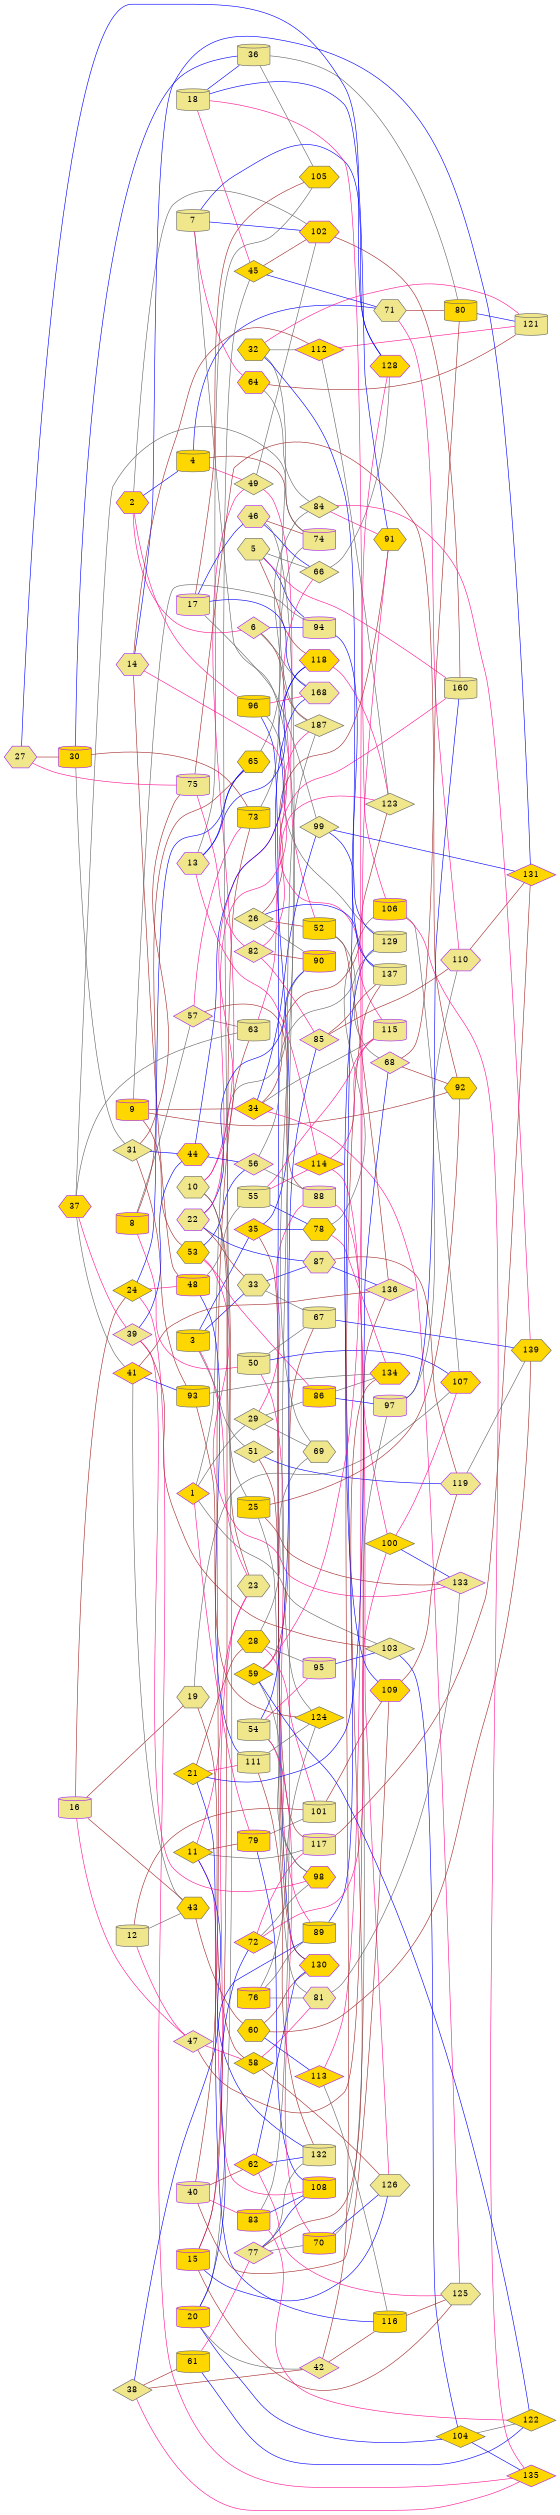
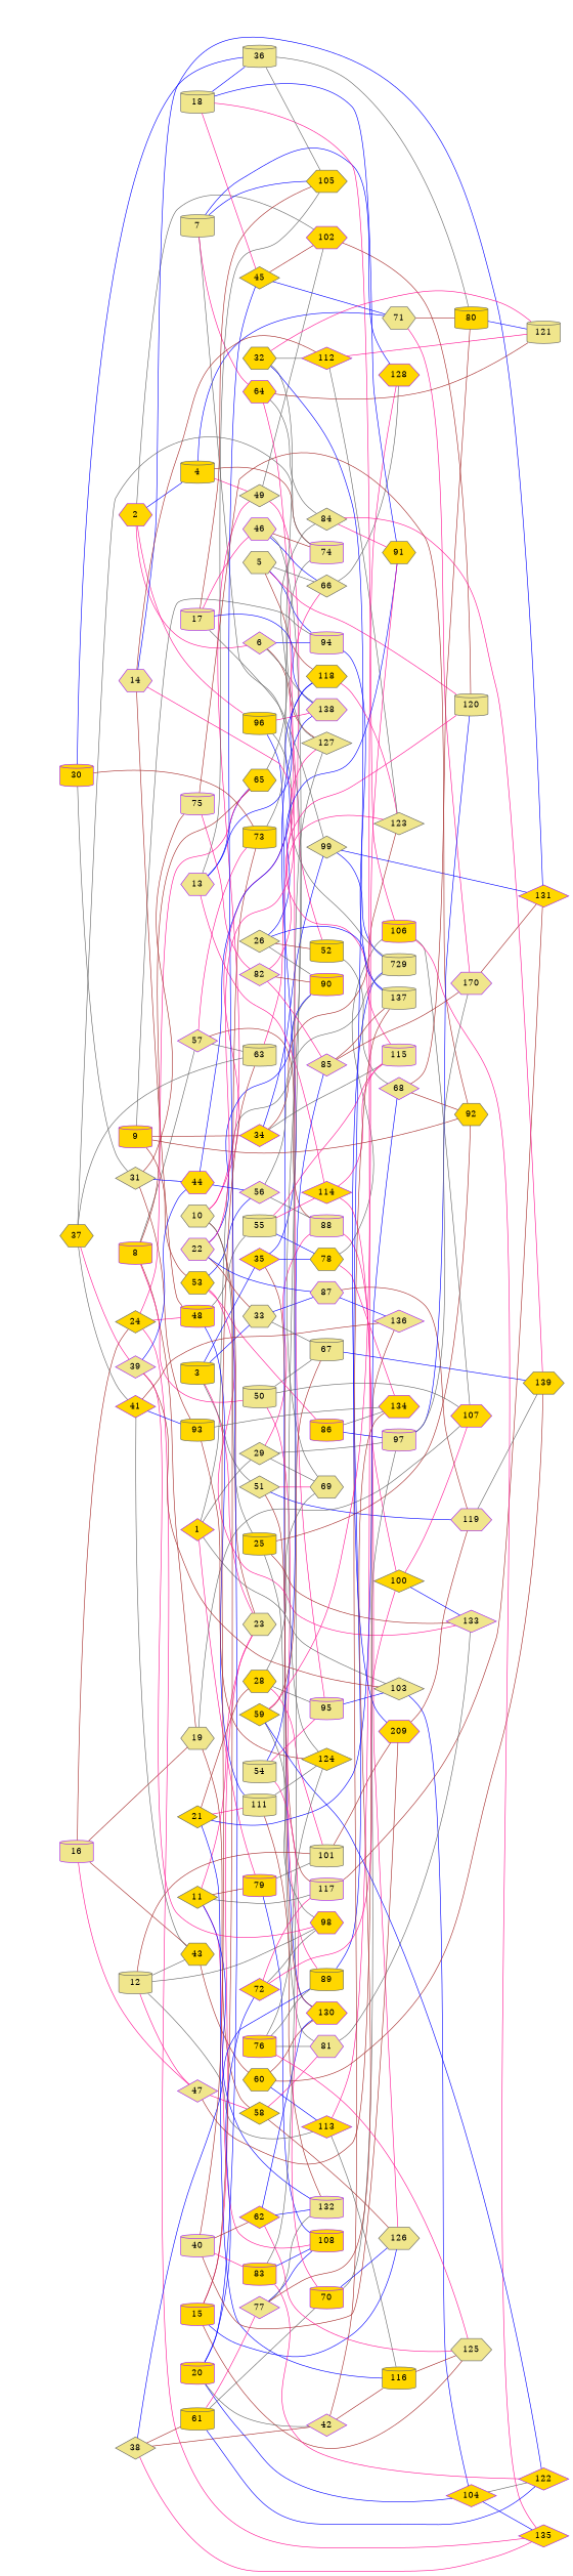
  graph {
    rankdir=LR
    node [color=purple fillcolor=khaki shape=cylinder style=filled]
    edge [color=gray40]
    1 [fillcolor=gold shape=diamond]
    29 [color=gray40 shape=diamond]
    79 [fillcolor=gold]
    90 [fillcolor=gold]
    103 [color=gray40 shape=diamond]
    69 [color=gray40 shape=hexagon]
    86 [fillcolor=gold]
    88
    108 [fillcolor=gold]
    101 [color=gray40]
-   104 [color=gray40 fillcolor=gold shape=diamond]
+   104 [fillcolor=gold shape=diamond]
    2 [fillcolor=gold shape=hexagon]
    4 [color=gray40 fillcolor=gold]
    6 [shape=diamond]
    96 [color=gray40 fillcolor=gold]
    102 [fillcolor=gold shape=hexagon]
    49 [color=gray40 shape=diamond]
    71 [color=gray40 shape=hexagon]
    74
    94
-   127 [color=gray40 shape=diamond label=187]
-   138 [shape=hexagon label=168]
+   127 [color=gray40 shape=diamond]
+   138 [shape=hexagon]
    130 [fillcolor=gold shape=hexagon]
-   129 [color=gray40]
-   120 [color=gray40 label=160]
+   129 [color=gray40 label=729]
+   120 [color=gray40]
    3 [color=gray40 fillcolor=gold]
    23 [color=gray40 shape=hexagon]
    33 [color=gray40 shape=hexagon]
    35 [fillcolor=gold shape=diamond]
    51 [color=gray40 shape=diamond]
    87 [shape=hexagon]
    67 [color=gray40]
    117
    78 [color=gray40 fillcolor=gold shape=hexagon]
    119 [shape=hexagon]
    52 [color=gray40 fillcolor=gold]
    80 [color=gray40 fillcolor=gold]
-   110 [shape=hexagon]
+   110 [shape=hexagon label=170]
    5 [color=gray40 shape=hexagon]
    66 [color=gray40 shape=diamond]
-   118 [fillcolor=gold shape=hexagon]
+   118 [color=gray40 fillcolor=gold shape=hexagon]
    128 [fillcolor=gold shape=hexagon]
    137 [color=gray40]
    123 [color=gray40 shape=diamond]
    7 [color=gray40]
    64 [fillcolor=gold shape=hexagon]
    105 [color=gray40 fillcolor=gold shape=hexagon]
    95
    121 [color=gray40]
    84 [color=gray40 shape=diamond]
    19 [color=gray40 shape=hexagon]
    8 [fillcolor=gold]
    50 [color=gray40]
    57 [shape=diamond]
    65 [color=gray40 fillcolor=gold shape=hexagon]
    58 [color=gray40 fillcolor=gold shape=diamond]
    107 [fillcolor=gold shape=hexagon]
    89 [color=gray40 fillcolor=gold]
    73 [color=gray40 fillcolor=gold]
    63 [color=gray40]
    9 [fillcolor=gold]
    34 [fillcolor=gold shape=diamond]
    53 [color=gray40 fillcolor=gold shape=hexagon]
    92 [color=gray40 fillcolor=gold shape=hexagon]
    115
    99 [color=gray40 shape=diamond]
    133 [shape=diamond]
    56 [shape=diamond]
    10 [color=gray40 shape=hexagon]
    25 [color=gray40 fillcolor=gold]
    81 [shape=hexagon]
    11 [color=gray40 fillcolor=gold shape=diamond]
-   132 [color=gray40]
+   132
    131 [fillcolor=gold shape=diamond]
    12 [color=gray40]
    43 [color=gray40 fillcolor=gold shape=hexagon]
    47 [shape=diamond]
    113 [fillcolor=gold shape=diamond]
    60 [color=gray40 fillcolor=gold shape=hexagon]
    136 [shape=diamond]
-   109 [fillcolor=gold shape=hexagon]
+   109 [fillcolor=gold shape=hexagon label=209]
    116 [color=gray40 fillcolor=gold]
    13 [shape=hexagon]
    114 [fillcolor=gold shape=diamond]
    126 [color=gray40 shape=hexagon]
    14 [shape=hexagon]
    48 [fillcolor=gold]
    112 [fillcolor=gold shape=diamond]
    111 [color=gray40]
    55 [color=gray40]
    15 [fillcolor=gold]
    125 [color=gray40 shape=hexagon]
    16
    24 [color=gray40 fillcolor=gold shape=diamond]
    135 [fillcolor=gold shape=diamond]
    17
    46 [shape=hexagon]
    124 [color=gray40 fillcolor=gold shape=diamond]
    18 [color=gray40]
    36 [color=gray40]
    45 [color=gray40 fillcolor=gold shape=diamond]
    91 [color=gray40 fillcolor=gold shape=hexagon]
    106 [fillcolor=gold]
    20 [fillcolor=gold]
    42 [shape=diamond]
    72 [fillcolor=gold shape=diamond]
    98 [fillcolor=gold shape=hexagon]
    100 [color=gray40 fillcolor=gold shape=diamond]
-   122 [color=gray40 fillcolor=gold shape=diamond]
+   122 [fillcolor=gold shape=diamond]
    21 [color=gray40 fillcolor=gold shape=diamond]
    28 [color=gray40 fillcolor=gold shape=hexagon]
    68 [shape=diamond]
    22 [shape=hexagon]
    26 [color=gray40 shape=diamond]
-   27 [shape=hexagon]
    30 [fillcolor=gold]
    75
    31 [color=gray40 shape=diamond]
    82 [shape=diamond]
    97
    134 [fillcolor=gold shape=hexagon]
    44 [fillcolor=gold shape=hexagon]
    93 [color=gray40 fillcolor=gold]
    32 [color=gray40 fillcolor=gold shape=hexagon]
    139 [color=gray40 fillcolor=gold shape=hexagon]
-   37 [fillcolor=gold shape=hexagon]
+   37 [color=gray40 fillcolor=gold shape=hexagon]
    39 [shape=diamond]
    41 [fillcolor=gold shape=diamond]
    38 [color=gray40 shape=diamond]
    61 [color=gray40 fillcolor=gold]
    70 [fillcolor=gold]
    77 [shape=diamond]
    40
    62 [fillcolor=gold shape=diamond]
    83 [fillcolor=gold]
    54 [color=gray40]
    85 [shape=diamond]
    59 [color=gray40 fillcolor=gold shape=diamond]
    76 [fillcolor=gold]
    1 -- 29
    1 -- 79 [color=deeppink]
    1 -- 90
    1 -- 103
    29 -- 69
-   29 -- 86
+   29 -- 97
    29 -- 88 [color=deeppink]
    79 -- 108 [color=blue]
    79 -- 101
    103 -- 104 [color=blue]
    86 -- 97 [color=blue]
    86 -- 134
    88 -- 100 [color=deeppink]
    101 -- 109 [color=brown]
    104 -- 135 [color=blue]
    104 -- 122
    2 -- 4 [color=blue]
    2 -- 6 [color=deeppink]
    2 -- 96 [color=deeppink]
    2 -- 102
    4 -- 49 [color=deeppink]
    4 -- 71 [color=blue]
    4 -- 74 [color=brown]
    6 -- 94 [color=blue]
    6 -- 127 [color=brown]
    6 -- 138
    96 -- 138 [color=deeppink]
    96 -- 130 [color=blue]
    96 -- 129
    102 -- 120 [color=brown]
    49 -- 102
    49 -- 52 [color=deeppink]
    71 -- 80 [color=brown]
    71 -- 110 [color=deeppink]
    94 -- 137 [color=blue]
    3 -- 23 [color=deeppink]
    3 -- 33 [color=blue]
    3 -- 35 [color=blue]
    3 -- 51
    33 -- 87 [color=blue]
    33 -- 67
    35 -- 138 [color=blue]
    35 -- 117 [color=brown]
    35 -- 78 [color=blue]
+   51 -- 69 [color=deeppink]
    51 -- 130 [color=brown]
    51 -- 119 [color=blue]
    87 -- 119 [color=brown]
    87 -- 136 [color=blue]
    67 -- 139 [color=blue]
    117 -- 131 [color=brown]
    78 -- 106
    78 -- 134 [color=deeppink]
    119 -- 139
-   52 -- 136 [color=brown]
    52 -- 68
    80 -- 121 [color=blue]
    110 -- 131 [color=brown]
    5 -- 94 [color=blue]
    5 -- 120 [color=deeppink]
    5 -- 66
    5 -- 118 [color=brown]
    66 -- 128
    118 -- 123 [color=deeppink]
    7 -- 69
    7 -- 128 [color=blue]
    7 -- 64 [color=deeppink]
-   7 -- 102 [color=blue]
+   7 -- 105 [color=blue]
+   64 -- 95 [color=deeppink]
    64 -- 121 [color=brown]
    64 -- 84
    95 -- 103 [color=blue]
    84 -- 91 [color=deeppink]
    84 -- 139 [color=deeppink]
    19 -- 58 [color=brown]
    19 -- 107
+   8 -- 19 [color=brown]
    8 -- 50 [color=deeppink]
    8 -- 57
    8 -- 65 [color=brown]
    50 -- 67
-   50 -- 107 [color=blue]
+   50 -- 107
    50 -- 89 [color=deeppink]
    57 -- 88 [color=brown]
    57 -- 73 [color=deeppink]
    57 -- 63
    65 -- 84
    58 -- 81 [color=deeppink]
    58 -- 126 [color=brown]
    89 -- 129 [color=blue]
    73 -- 74
    63 -- 123 [color=deeppink]
    9 -- 94
    9 -- 34 [color=brown]
    9 -- 53 [color=brown]
    9 -- 92 [color=brown]
    34 -- 123 [color=brown]
    34 -- 115
    34 -- 99 [color=blue]
    53 -- 86 [color=deeppink]
    53 -- 133 [color=deeppink]
    53 -- 56 [color=blue]
    99 -- 129 [color=blue]
    99 -- 131 [color=blue]
    56 -- 88
    56 -- 129
    10 -- 49 [color=deeppink]
    10 -- 23 [color=brown]
    10 -- 66 [color=deeppink]
    10 -- 25
    25 -- 92 [color=brown]
    25 -- 133 [color=brown]
    25 -- 81
    81 -- 133
    11 -- 79 [color=brown]
    11 -- 108 [color=deeppink]
    11 -- 23 [color=deeppink]
    11 -- 117
    11 -- 132 [color=blue]
    12 -- 101 [color=brown]
    12 -- 43
    12 -- 47 [color=deeppink]
+   12 -- 113
    43 -- 60 [color=brown]
    47 -- 58 [color=deeppink]
    47 -- 136 [color=brown]
    113 -- 128 [color=deeppink]
    113 -- 116
    60 -- 130 [color=brown]
    60 -- 113 [color=blue]
    60 -- 139 [color=brown]
    109 -- 119 [color=brown]
    116 -- 125 [color=brown]
    13 -- 118 [color=blue]
    13 -- 105
    13 -- 65 [color=blue]
    13 -- 114 [color=deeppink]
    114 -- 115 [color=deeppink]
    114 -- 126 [color=deeppink]
    14 -- 115 [color=deeppink]
    14 -- 131 [color=blue]
    14 -- 48 [color=brown]
    14 -- 112 [color=brown]
    48 -- 111 [color=blue]
    48 -- 55
    112 -- 123
    112 -- 121 [color=deeppink]
    111 -- 132 [color=brown]
    111 -- 124
    55 -- 78 [color=blue]
    55 -- 115 [color=deeppink]
    55 -- 114 [color=deeppink]
    15 -- 23 [color=deeppink]
    15 -- 73 [color=brown]
    15 -- 126 [color=blue]
    15 -- 125 [color=brown]
    16 -- 19 [color=brown]
    16 -- 43 [color=brown]
    16 -- 47 [color=deeppink]
    16 -- 24 [color=brown]
-   24 -- 65 [color=blue]
+   24 -- 65 [color=deeppink]
    24 -- 48 [color=deeppink]
    24 -- 135 [color=deeppink]
    17 -- 138 [color=blue]
    17 -- 105 [color=brown]
    17 -- 99
-   17 -- 46 [color=blue]
+   17 -- 46 [color=deeppink]
    46 -- 74 [color=brown]
    46 -- 66 [color=blue]
    46 -- 124
    18 -- 36 [color=blue]
    18 -- 45 [color=deeppink]
    18 -- 91 [color=blue]
    18 -- 106 [color=deeppink]
    36 -- 80
    36 -- 105
    45 -- 102 [color=brown]
    45 -- 71 [color=blue]
    106 -- 107
    106 -- 135 [color=deeppink]
    20 -- 104 [color=blue]
-   20 -- 45
+   20 -- 45 [color=blue]
    20 -- 42
    20 -- 72 [color=blue]
    42 -- 137 [color=brown]
    42 -- 116 [color=brown]
    72 -- 117 [color=deeppink]
    72 -- 98
    72 -- 100 [color=deeppink]
    100 -- 107 [color=deeppink]
    100 -- 133 [color=blue]
    21 -- 116 [color=blue]
    21 -- 111 [color=deeppink]
    21 -- 28 [color=brown]
    21 -- 68 [color=blue]
    28 -- 69
    28 -- 101 [color=deeppink]
    28 -- 95
    68 -- 80 [color=brown]
    68 -- 92 [color=brown]
    22 -- 90 [color=blue]
    22 -- 127 [color=deeppink]
    22 -- 33 [color=brown]
    22 -- 87 [color=blue]
    26 -- 90
    26 -- 52 [color=brown]
    26 -- 137 [color=blue]
-   26 -- 91 [color=brown]
-   27 -- 128 [color=blue]
-   27 -- 30 [color=brown]
-   27 -- 75 [color=deeppink]
+   26 -- 91 [color=blue]
    30 -- 73 [color=brown]
    30 -- 36 [color=blue]
    30 -- 31
    75 -- 92 [color=brown]
    75 -- 82 [color=deeppink]
    31 -- 75 [color=brown]
    31 -- 44 [color=blue]
    31 -- 93 [color=brown]
    82 -- 90 [color=brown]
    82 -- 120 [color=deeppink]
    82 -- 85 [color=deeppink]
    97 -- 120 [color=blue]
    97 -- 110
    44 -- 118 [color=blue]
    44 -- 56 [color=blue]
    93 -- 124 [color=brown]
    93 -- 134
    32 -- 127
    32 -- 121 [color=deeppink]
    32 -- 109 [color=blue]
    32 -- 112
    37 -- 74
    37 -- 63
    37 -- 39 [color=deeppink]
    37 -- 41
    39 -- 103 [color=brown]
    39 -- 98 [color=deeppink]
    39 -- 44 [color=blue]
    41 -- 43
    41 -- 136 [color=brown]
    41 -- 93 [color=blue]
    38 -- 89 [color=blue]
    38 -- 135 [color=deeppink]
    38 -- 42 [color=brown]
    38 -- 61 [color=brown]
    61 -- 122 [color=blue]
-   77 -- 70
+   61 -- 70
    61 -- 77 [color=deeppink]
    70 -- 126 [color=blue]
    70 -- 97
    77 -- 108 [color=blue]
    77 -- 132
    77 -- 134 [color=brown]
    40 -- 63 [color=brown]
    40 -- 109 [color=brown]
    40 -- 62 [color=brown]
    40 -- 83 [color=deeppink]
    62 -- 130 [color=blue]
    62 -- 132 [color=blue]
    62 -- 125 [color=deeppink]
    83 -- 108 [color=blue]
    83 -- 127
    83 -- 122 [color=deeppink]
    54 -- 95 [color=deeppink]
-   54 -- 98
+   12 -- 98
    54 -- 70 [color=deeppink]
    54 -- 85 [color=blue]
    85 -- 110 [color=brown]
    85 -- 137 [color=brown]
    59 -- 67 [color=brown]
    59 -- 91 [color=deeppink]
    59 -- 98
    59 -- 122 [color=blue]
    76 -- 89
    76 -- 81
-   34 -- 125 [color=deeppink]
+   76 -- 125 [color=deeppink]
    76 -- 124
  }
